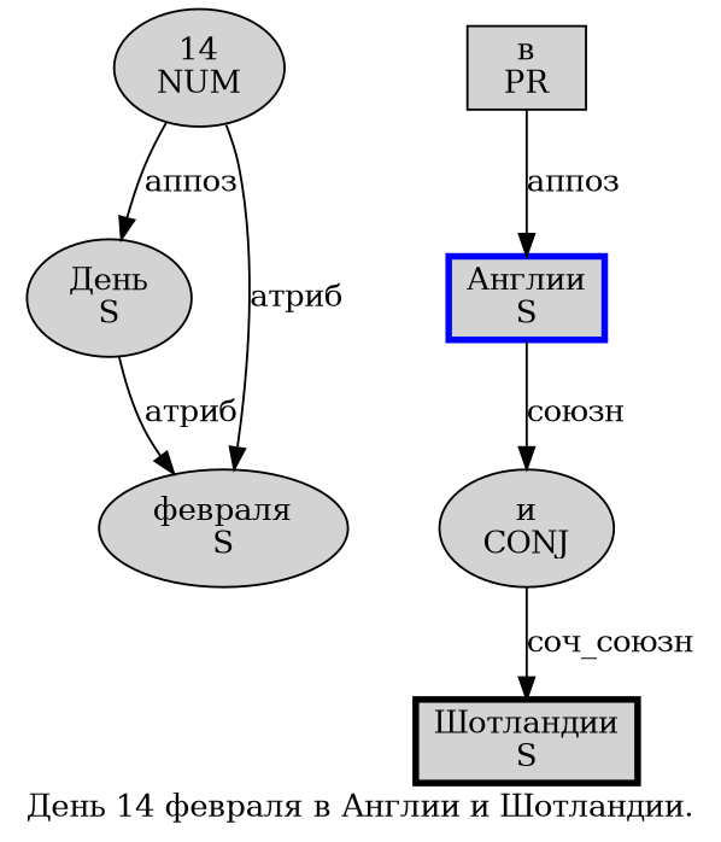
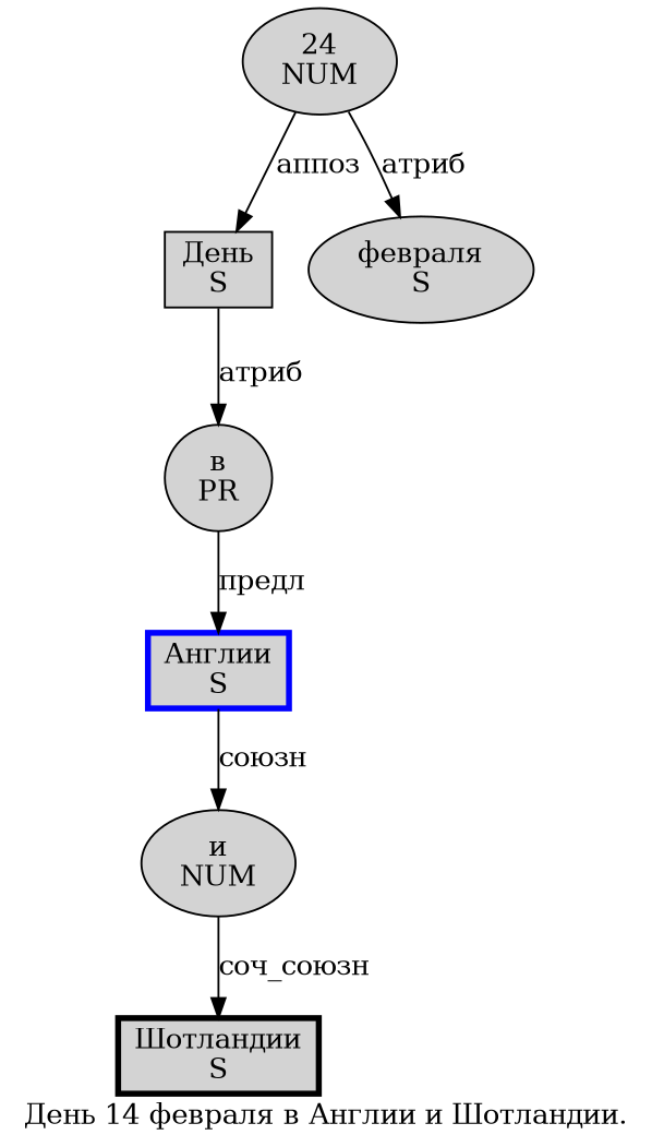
  digraph {
    label="День 14 февраля в Англии и Шотландии."
    node [fillcolor=lightgray penwidth=1 shape=ellipse style=filled]
-   n1 [label="День\nS"]
-   n2 [label="в\nPR" shape=box]
-   n3 [label="14\nNUM"]
+   n1 [label="День\nS" shape=box]
+   n2 [label="в\nPR"]
+   n3 [label="24\nNUM"]
    n4 [label="февраля\nS"]
    n5 [color=blue label="Англии\nS" penwidth=3 shape=box]
-   n6 [label="и\nCONJ"]
+   n6 [label="и\nNUM"]
    n7 [color=black label="Шотландии\nS" penwidth=3 shape=box]
-   n1 -> n4 [label="атриб"]
-   n2 -> n5 [label="аппоз"]
+   n1 -> n2 [label="атриб"]
+   n2 -> n5 [label="предл"]
    n3 -> n1 [label="аппоз"]
    n3 -> n4 [label="атриб"]
    n5 -> n6 [label="союзн"]
    n6 -> n7 [label="соч_союзн"]
  }
